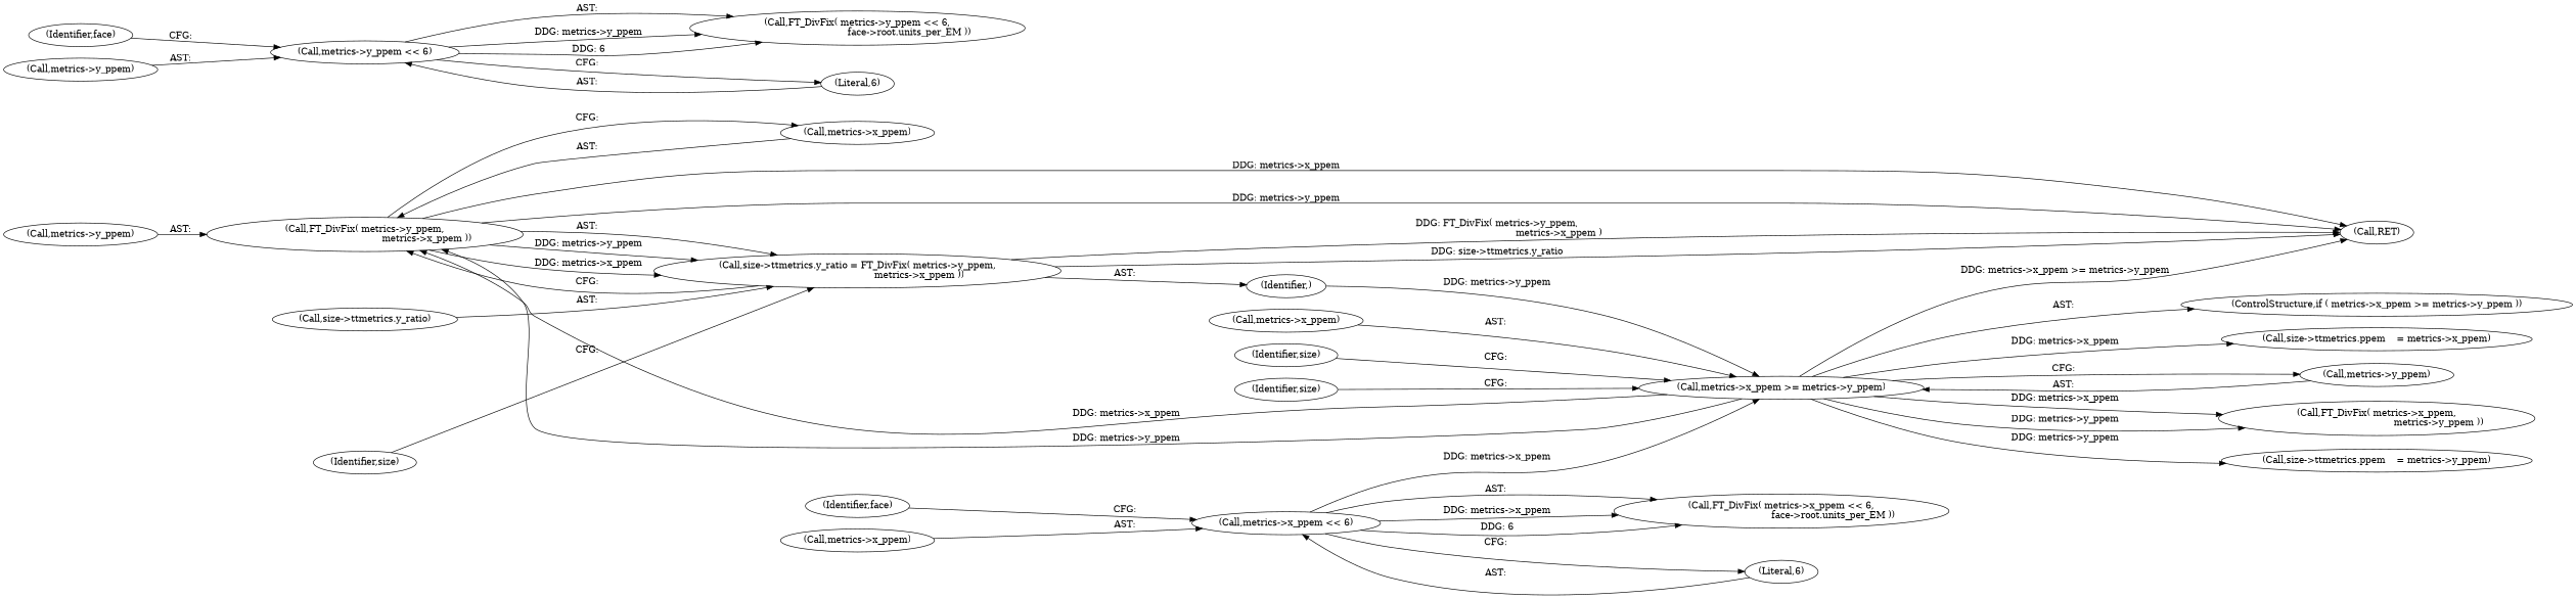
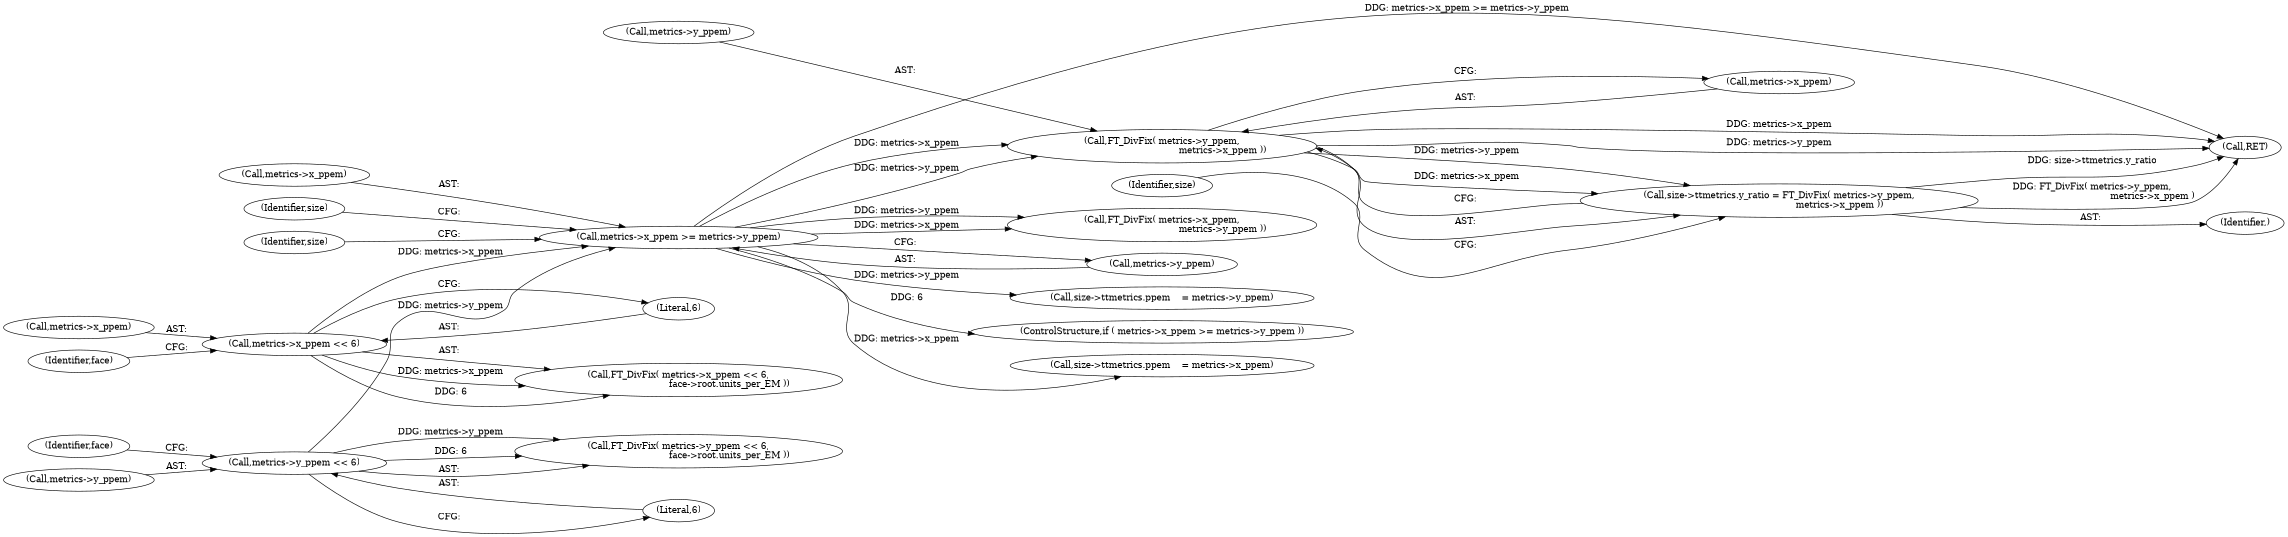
  digraph {
    rankdir=LR
    n1 [label="(Call,FT_DivFix( metrics->y_ppem,\n                                           metrics->x_ppem ))"]
    n2 [label="(Call,size->ttmetrics.y_ratio = FT_DivFix( metrics->y_ppem,\n                                           metrics->x_ppem ))"]
    n3 [label="(Call,RET)"]
    n4 [label="(Call,metrics->x_ppem)"]
    n5 [label="(Identifier,)"]
    n6 [label="(Call,metrics->x_ppem >= metrics->y_ppem)"]
    n7 [label="(Call,FT_DivFix( metrics->x_ppem,\n                                           metrics->y_ppem ))"]
    n8 [label="(Call,size->ttmetrics.ppem    = metrics->y_ppem)"]
    n9 [label="(ControlStructure,if ( metrics->x_ppem >= metrics->y_ppem ))"]
    n10 [label="(Call,size->ttmetrics.ppem    = metrics->x_ppem)"]
    n11 [label="(Call,metrics->y_ppem)"]
    n12 [label="(Call,metrics->x_ppem << 6)"]
    n13 [label="(Call,FT_DivFix( metrics->x_ppem << 6,\n                                    face->root.units_per_EM ))"]
    n14 [label="(Literal,6)"]
    n15 [label="(Call,metrics->y_ppem << 6)"]
    n16 [label="(Call,FT_DivFix( metrics->y_ppem << 6,\n                                    face->root.units_per_EM ))"]
    n17 [label="(Literal,6)"]
    n18 [label="(Call,metrics->x_ppem)"]
    n19 [label="(Call,metrics->x_ppem)"]
    n20 [label="(Identifier,face)"]
    n21 [label="(Call,metrics->y_ppem)"]
-   n22 [label="(Call,size->ttmetrics.y_ratio)"]
    n23 [label="(Call,metrics->y_ppem)"]
    n24 [label="(Identifier,face)"]
    n25 [label="(Identifier,size)"]
    n26 [label="(Identifier,size)"]
    n27 [label="(Identifier,size)"]
    n1 -> n2 [label="AST: "]
    n1 -> n2 [label="DDG: metrics->y_ppem"]
    n1 -> n2 [label="DDG: metrics->x_ppem"]
    n1 -> n3 [label="DDG: metrics->x_ppem"]
    n1 -> n3 [label="DDG: metrics->y_ppem"]
    n1 -> n4 [label="CFG: "]
    n2 -> n1 [label="CFG: "]
    n2 -> n3 [label="DDG: size->ttmetrics.y_ratio"]
    n2 -> n3 [label="DDG: FT_DivFix( metrics->y_ppem,\n                                           metrics->x_ppem )"]
    n2 -> n5 [label="AST: "]
    n4 -> n1 [label="AST: "]
    n6 -> n1 [label="DDG: metrics->y_ppem"]
    n6 -> n1 [label="DDG: metrics->x_ppem"]
    n6 -> n3 [label="DDG: metrics->x_ppem >= metrics->y_ppem"]
    n6 -> n7 [label="DDG: metrics->x_ppem"]
    n6 -> n7 [label="DDG: metrics->y_ppem"]
    n6 -> n8 [label="DDG: metrics->y_ppem"]
-   n6 -> n9 [label="AST: "]
+   n6 -> n9 [label="DDG: 6"]
    n6 -> n10 [label="DDG: metrics->x_ppem"]
    n6 -> n11 [label="CFG: "]
    n11 -> n6 [label="AST: "]
    n12 -> n6 [label="DDG: metrics->x_ppem"]
    n12 -> n13 [label="AST: "]
    n12 -> n13 [label="DDG: metrics->x_ppem"]
    n12 -> n13 [label="DDG: 6"]
    n12 -> n14 [label="CFG: "]
    n14 -> n12 [label="AST: "]
-   n5 -> n6 [label="DDG: metrics->y_ppem"]
+   n15 -> n6 [label="DDG: metrics->y_ppem"]
    n15 -> n16 [label="AST: "]
    n15 -> n16 [label="DDG: metrics->y_ppem"]
    n15 -> n16 [label="DDG: 6"]
    n15 -> n17 [label="CFG: "]
    n17 -> n15 [label="AST: "]
    n18 -> n12 [label="AST: "]
    n19 -> n6 [label="AST: "]
    n20 -> n15 [label="CFG: "]
    n21 -> n15 [label="AST: "]
-   n22 -> n2 [label="AST: "]
    n23 -> n1 [label="AST: "]
    n24 -> n12 [label="CFG: "]
    n25 -> n6 [label="CFG: "]
    n26 -> n2 [label="CFG: "]
    n27 -> n6 [label="CFG: "]
  }
